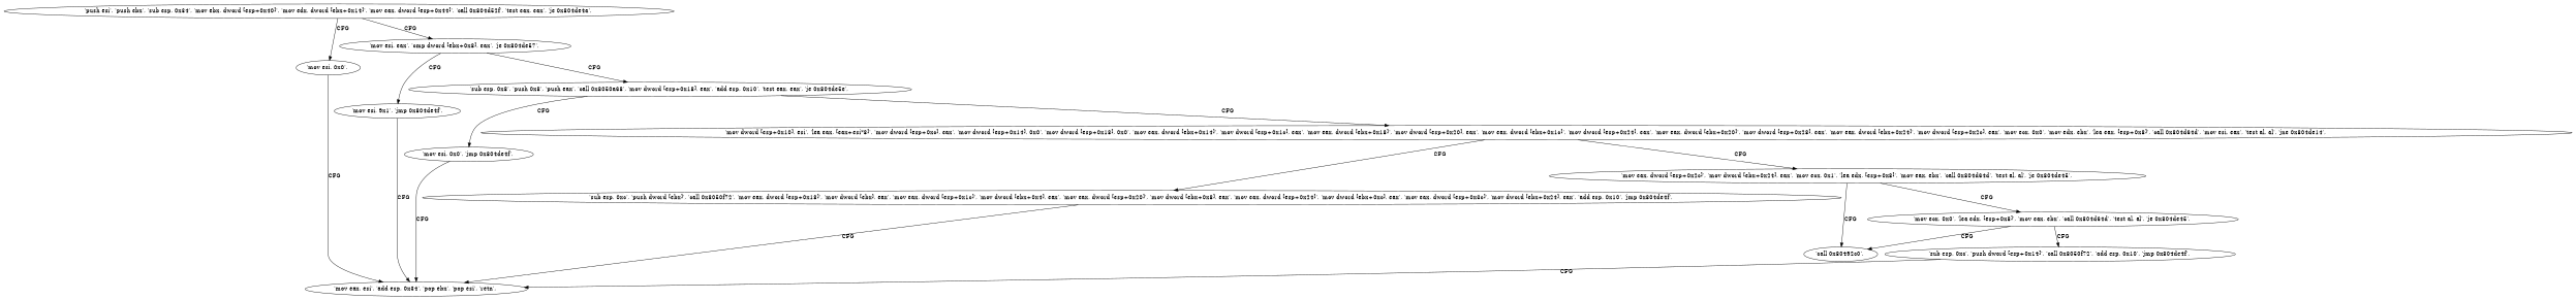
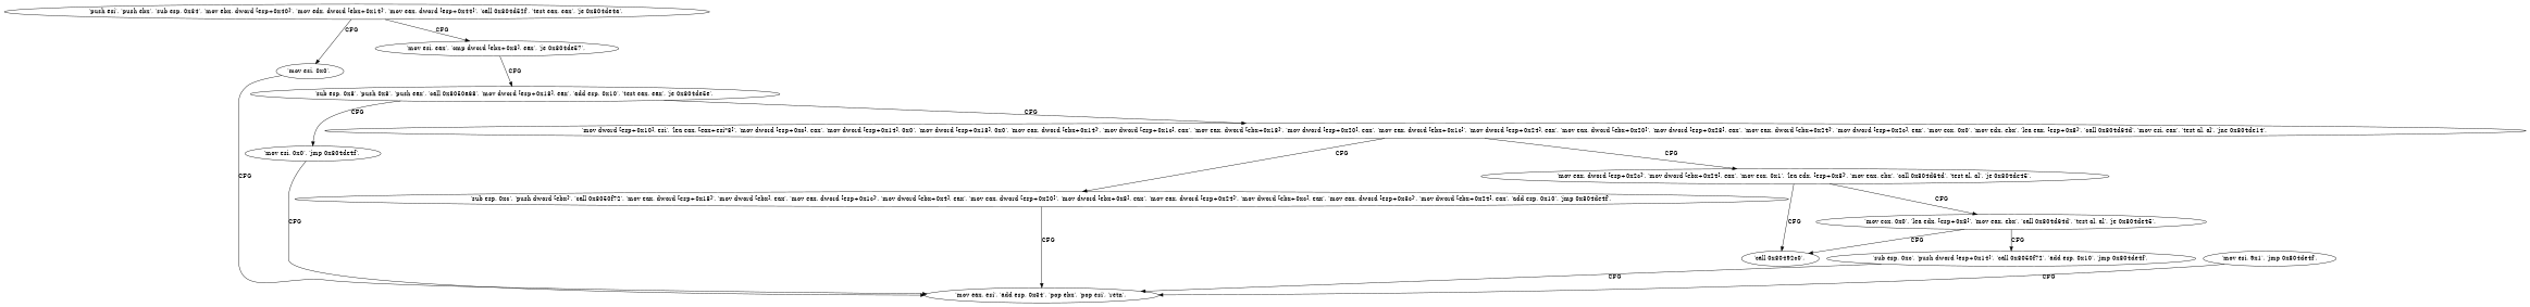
  digraph {
    n1 [label="'push esi', 'push ebx', 'sub esp, 0x34', 'mov ebx, dword [esp+0x40]', 'mov edx, dword [ebx+0x14]', 'mov eax, dword [esp+0x44]', 'call 0x804d52f', 'test eax, eax', 'je 0x804de4a', "]
    n2 [label="'mov esi, 0x0', "]
    n3 [label="'mov esi, eax', 'cmp dword [ebx+0x8], eax', 'je 0x804de57', "]
    n4 [label="'mov eax, esi', 'add esp, 0x34', 'pop ebx', 'pop esi', 'retn', "]
    n5 [label="'mov esi, 9x1', 'jmp 0x804de4f',"]
    n6 [label="'sub esp, 0x8', 'push 0x8', 'push eax', 'call 0x8050a68', 'mov dword [esp+0x18], eax', 'add esp, 0x10', 'test eax, eax', 'je 0x804de5e', "]
    n7 [label="'mov esi, 0x0', 'jmp 0x804de4f', "]
    n8 [label="'mov dword [esp+0x10], esi', 'lea eax, [eax+esi*8]', 'mov dword [esp+0xc], eax', 'mov dword [esp+0x14], 0x0', 'mov dword [esp+0x18], 0x0', 'mov eax, dword [ebx+0x14]', 'mov dword [esp+0x1c], eax', 'mov eax, dword [ebx+0x18]', 'mov dword [esp+0x20], eax', 'mov eax, dword [ebx+0x1c]', 'mov dword [esp+0x24], eax', 'mov eax, dword [ebx+0x20]', 'mov dword [esp+0x28], eax', 'mov eax, dword [ebx+0x24]', 'mov dword [esp+0x2c], eax', 'mov ecx, 0x0', 'mov edx, ebx', 'lea eax, [esp+0x8]', 'call 0x804d64d', 'mov esi, eax', 'test al, al', 'jne 0x804de14', "]
    n9 [label="'sub esp, 0xc', 'push dword [ebx]', 'call 0x8050f72', 'mov eax, dword [esp+0x18]', 'mov dword [ebx], eax', 'mov eax, dword [esp+0x1c]', 'mov dword [ebx+0x4], eax', 'mov eax, dword [esp+0x20]', 'mov dword [ebx+0x8], eax', 'mov eax, dword [esp+0x24]', 'mov dword [ebx+0xc], eax', 'mov eax, dword [esp+0x3c]', 'mov dword [ebx+0x24], eax', 'add esp, 0x10', 'jmp 0x804de4f', "]
    n10 [label="'mov eax, dword [esp+0x2c]', 'mov dword [ebx+0x24], eax', 'mov ecx, 0x1', 'lea edx, [esp+0x8]', 'mov eax, ebx', 'call 0x804d64d', 'test al, al', 'je 0x804de45', "]
    n11 [label="'call 0x80492c0', "]
    n12 [label="'mov ecx, 0x0', 'lea edx, [esp+0x8]', 'mov eax, ebx', 'call 0x804d64d', 'test al, al', 'je 0x804de45', "]
    n13 [label="'sub esp, 0xc', 'push dword [esp+0x14]', 'call 0x8050f72', 'add esp, 0x10', 'jmp 0x804de4f', "]
    n1 -> n2 [label=CFG]
    n1 -> n3 [label=CFG]
    n2 -> n4 [label=CFG]
-   n3 -> n5 [label=CFG]
    n3 -> n6 [label=CFG]
    n5 -> n4 [label=CFG]
    n6 -> n7 [label=CFG]
    n6 -> n8 [label=CFG]
    n7 -> n4 [label=CFG]
    n8 -> n9 [label=CFG]
    n8 -> n10 [label=CFG]
    n9 -> n4 [label=CFG]
    n10 -> n11 [label=CFG]
    n10 -> n12 [label=CFG]
    n12 -> n11 [label=CFG]
    n12 -> n13 [label=CFG]
    n13 -> n4 [label=CFG]
  }
